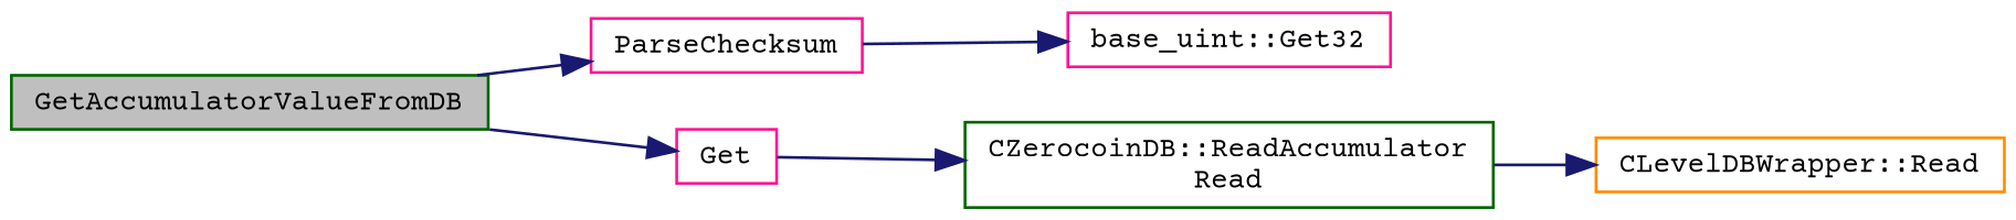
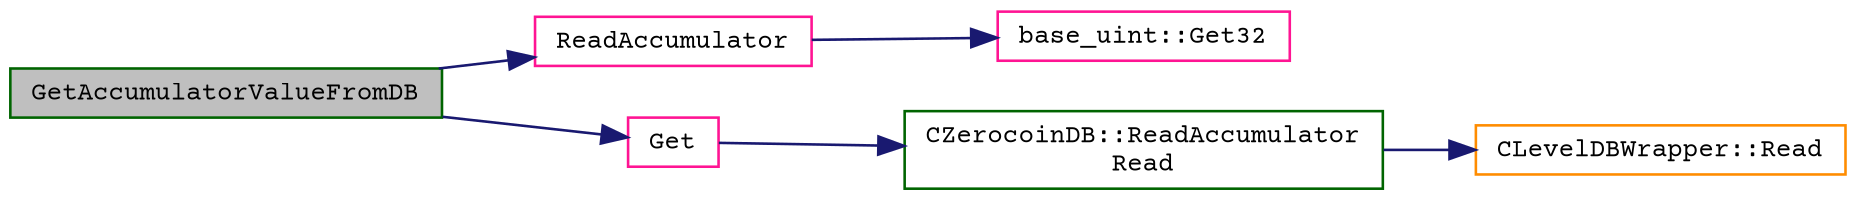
  digraph {
    fontname="Courier Prime"
    rankdir=LR
    node [color=deeppink fillcolor=white fontname="Courier Prime" fontsize=10 shape=record style=filled]
    edge [color=midnightblue fontname="Courier Prime" fontsize=10 labelfontname=Helvetica labelfontsize=10 style=solid]
    n1 [color=darkgreen fillcolor=grey75 fontcolor=black height=0.2 label=GetAccumulatorValueFromDB width=0.4]
-   n2 [height=0.2 label=ParseChecksum width=0.4]
+   n2 [height=0.2 label=ReadAccumulator width=0.4]
    n3 [height=0.2 label=Get width=0.4]
    n4 [height=0.2 label="base_uint::Get32" width=0.4]
    n5 [color=darkgreen height=0.2 label="CZerocoinDB::ReadAccumulator\lRead" width=0.4]
    n6 [color=darkorange height=0.2 label="CLevelDBWrapper::Read" width=0.4]
    n1 -> n2
    n1 -> n3
    n2 -> n4
    n3 -> n5
    n5 -> n6
  }
